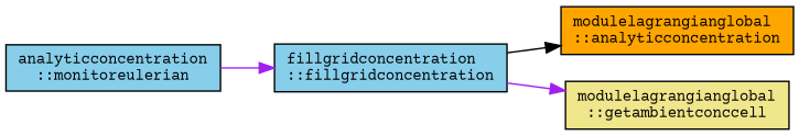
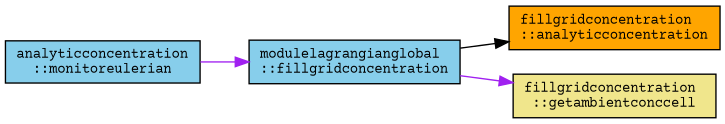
  digraph {
    fontname="Courier Prime"
    rankdir=LR
    node [color=black fillcolor=skyblue fontname="Courier Prime" fontsize=10 shape=record style=filled]
    edge [color=purple fontname="Courier Prime" fontsize=10 labelfontname=Helvetica labelfontsize=10 style=solid]
    n1 [fontcolor=black height=0.2 label="analyticconcentration\l::monitoreulerian" width=0.4]
-   n2 [height=0.2 label="fillgridconcentration\l::fillgridconcentration" width=0.4]
-   n3 [fillcolor=orange height=0.2 label="modulelagrangianglobal\l::analyticconcentration" width=0.4]
-   n4 [fillcolor=khaki height=0.2 label="modulelagrangianglobal\l::getambientconccell" width=0.4]
+   n2 [height=0.2 label="modulelagrangianglobal\l::fillgridconcentration" width=0.4]
+   n3 [fillcolor=orange height=0.2 label="fillgridconcentration\l::analyticconcentration" width=0.4]
+   n4 [fillcolor=khaki height=0.2 label="fillgridconcentration\l::getambientconccell" width=0.4]
    n1 -> n2
    n2 -> n3 [color=black]
    n2 -> n4
  }
